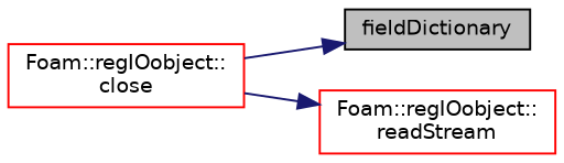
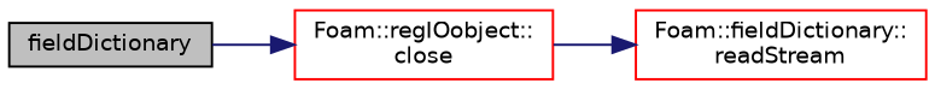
  digraph {
    rankdir=LR
    node [color=red fontname=Helvetica fontsize=10 shape=record]
    edge [color=midnightblue fontname=Helvetica fontsize=10 labelfontname=Helvetica labelfontsize=10 style=solid]
    n1 [color=black fillcolor=grey75 fontcolor=black height=0.2 label=fieldDictionary style=filled width=0.4]
    n2 [height=0.2 label="Foam::regIOobject::\lclose" width=0.4]
-   n3 [height=0.2 label="Foam::regIOobject::\lreadStream" width=0.4]
-   n2 -> n1
+   n3 [height=0.2 label="Foam::fieldDictionary::\lreadStream" width=0.4]
+   n1 -> n2
    n2 -> n3
  }
